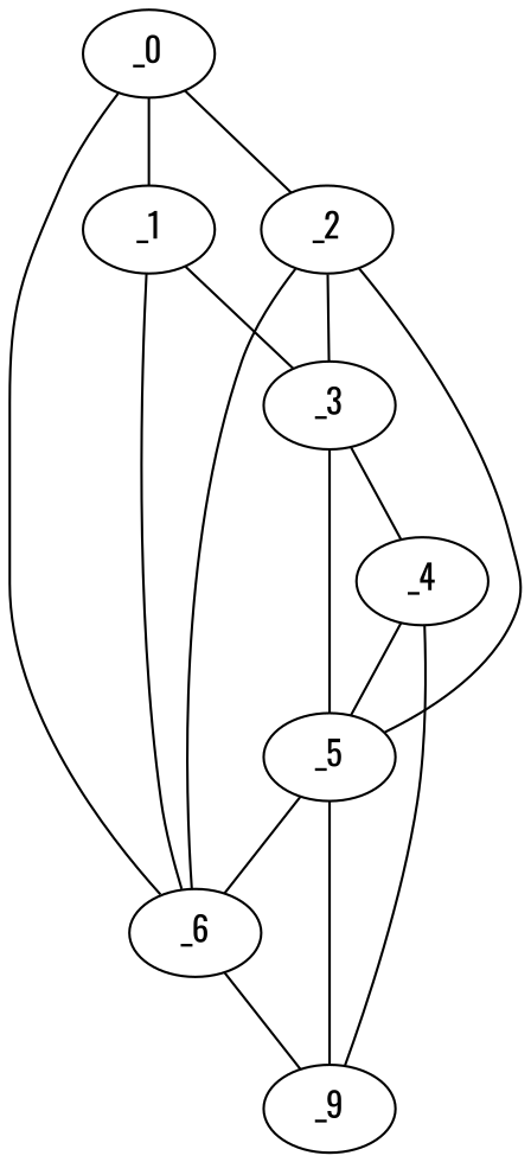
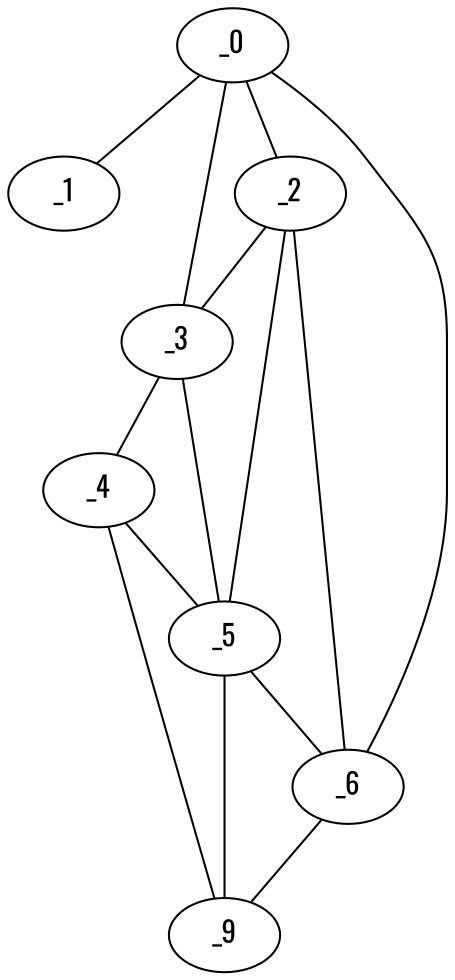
  graph {
    fontname=Oswald
    node [fontname=Oswald x=66 y=27]
    edge [fontname=Oswald valence=1]
    _0 [x=13 y=73]
    _1 [x=31 y=77]
    _2 [x=37 y=76]
    _3 [x=61]
    _6 [x=76 y=103]
    _5
    _4 [y=24]
    n8 [label=_9 x=125 y=83]
    _0 -- _1 [valence=2]
    _0 -- _2 [valence=2]
-   _1 -- _3
+   _0 -- _3
    _0 -- _6
-   _1 -- _6
    _2 -- _3
    _2 -- _6 [valence=2]
    _2 -- _5 [valence=2]
    _3 -- _5 [valence=2]
    _3 -- _4
    _6 -- n8
    _5 -- _6
    _5 -- n8 [valence=2]
    _4 -- _5 [valence=2]
    _4 -- n8
  }
